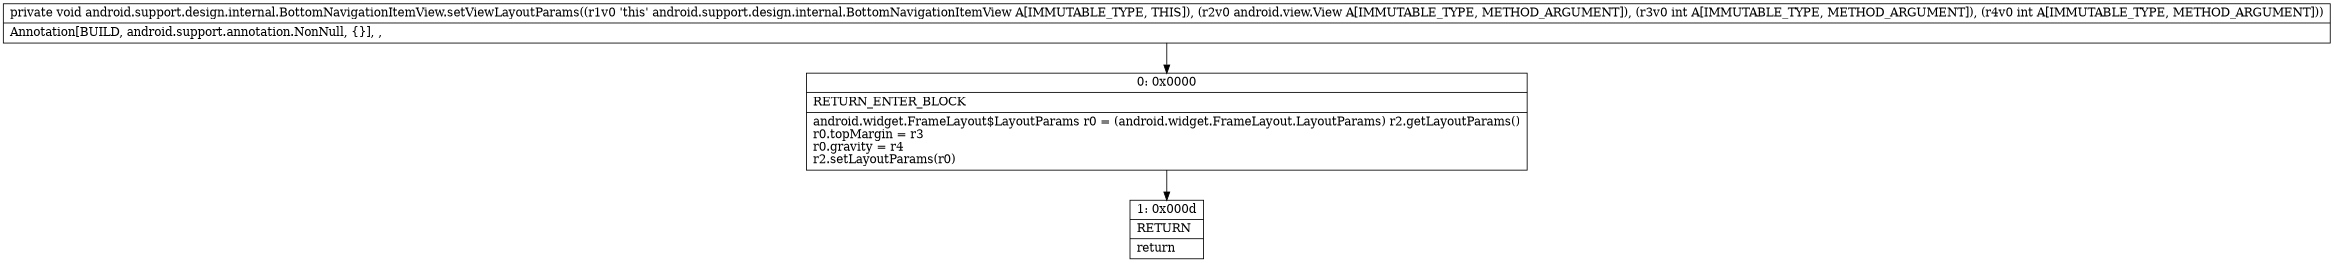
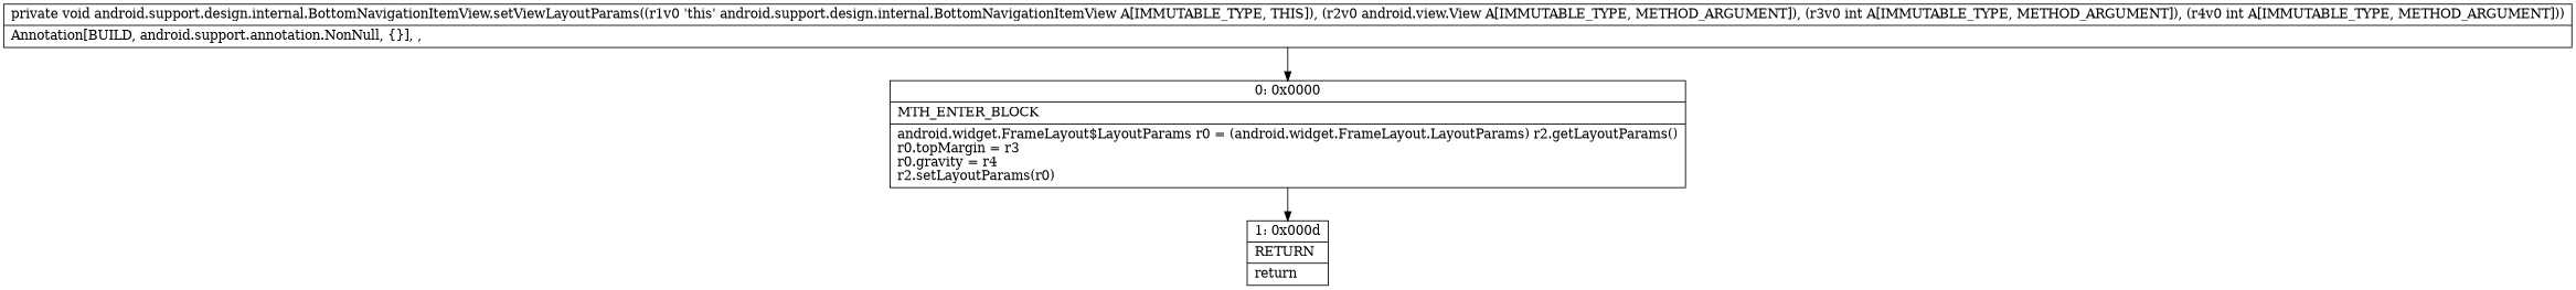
  digraph {
    node [shape=record]
-   n1 [label="{0\:\ 0x0000|RETURN_ENTER_BLOCK\l|android.widget.FrameLayout$LayoutParams r0 = (android.widget.FrameLayout.LayoutParams) r2.getLayoutParams()\lr0.topMargin = r3\lr0.gravity = r4\lr2.setLayoutParams(r0)\l}"]
+   n1 [label="{0\:\ 0x0000|MTH_ENTER_BLOCK\l|android.widget.FrameLayout$LayoutParams r0 = (android.widget.FrameLayout.LayoutParams) r2.getLayoutParams()\lr0.topMargin = r3\lr0.gravity = r4\lr2.setLayoutParams(r0)\l}"]
    n2 [label="{1\:\ 0x000d|RETURN\l|return\l}"]
    n3 [label="{private void android.support.design.internal.BottomNavigationItemView.setViewLayoutParams((r1v0 'this' android.support.design.internal.BottomNavigationItemView A[IMMUTABLE_TYPE, THIS]), (r2v0 android.view.View A[IMMUTABLE_TYPE, METHOD_ARGUMENT]), (r3v0 int A[IMMUTABLE_TYPE, METHOD_ARGUMENT]), (r4v0 int A[IMMUTABLE_TYPE, METHOD_ARGUMENT]))  | Annotation[BUILD, android.support.annotation.NonNull, \{\}], , \l}"]
    n1 -> n2
    n3 -> n1
  }
